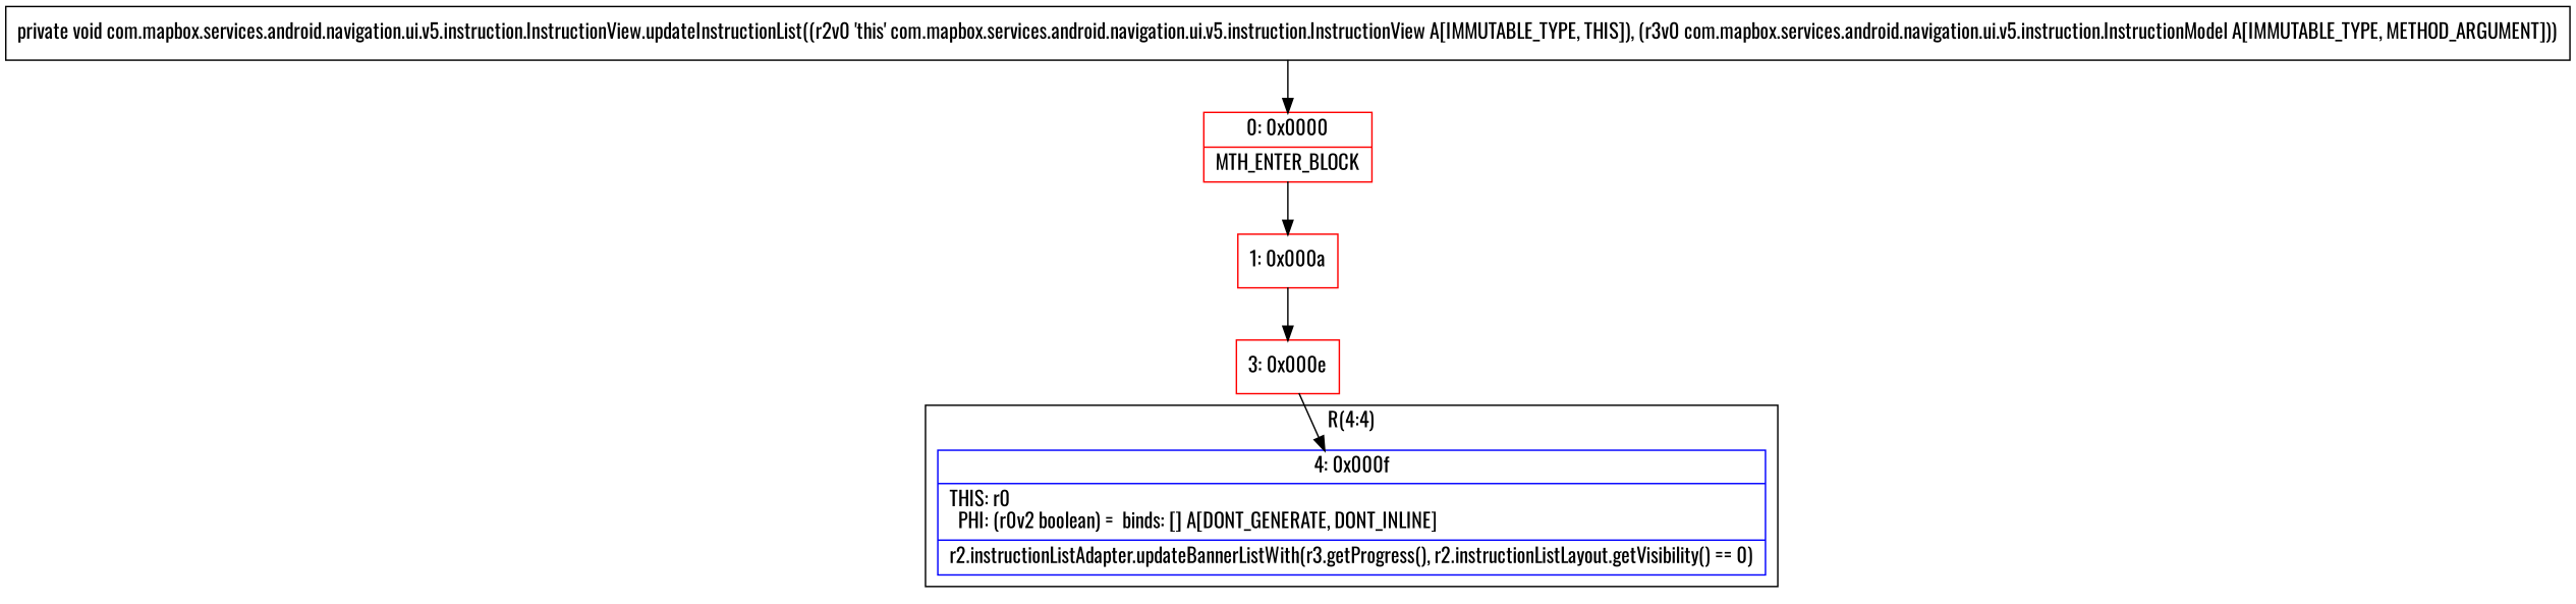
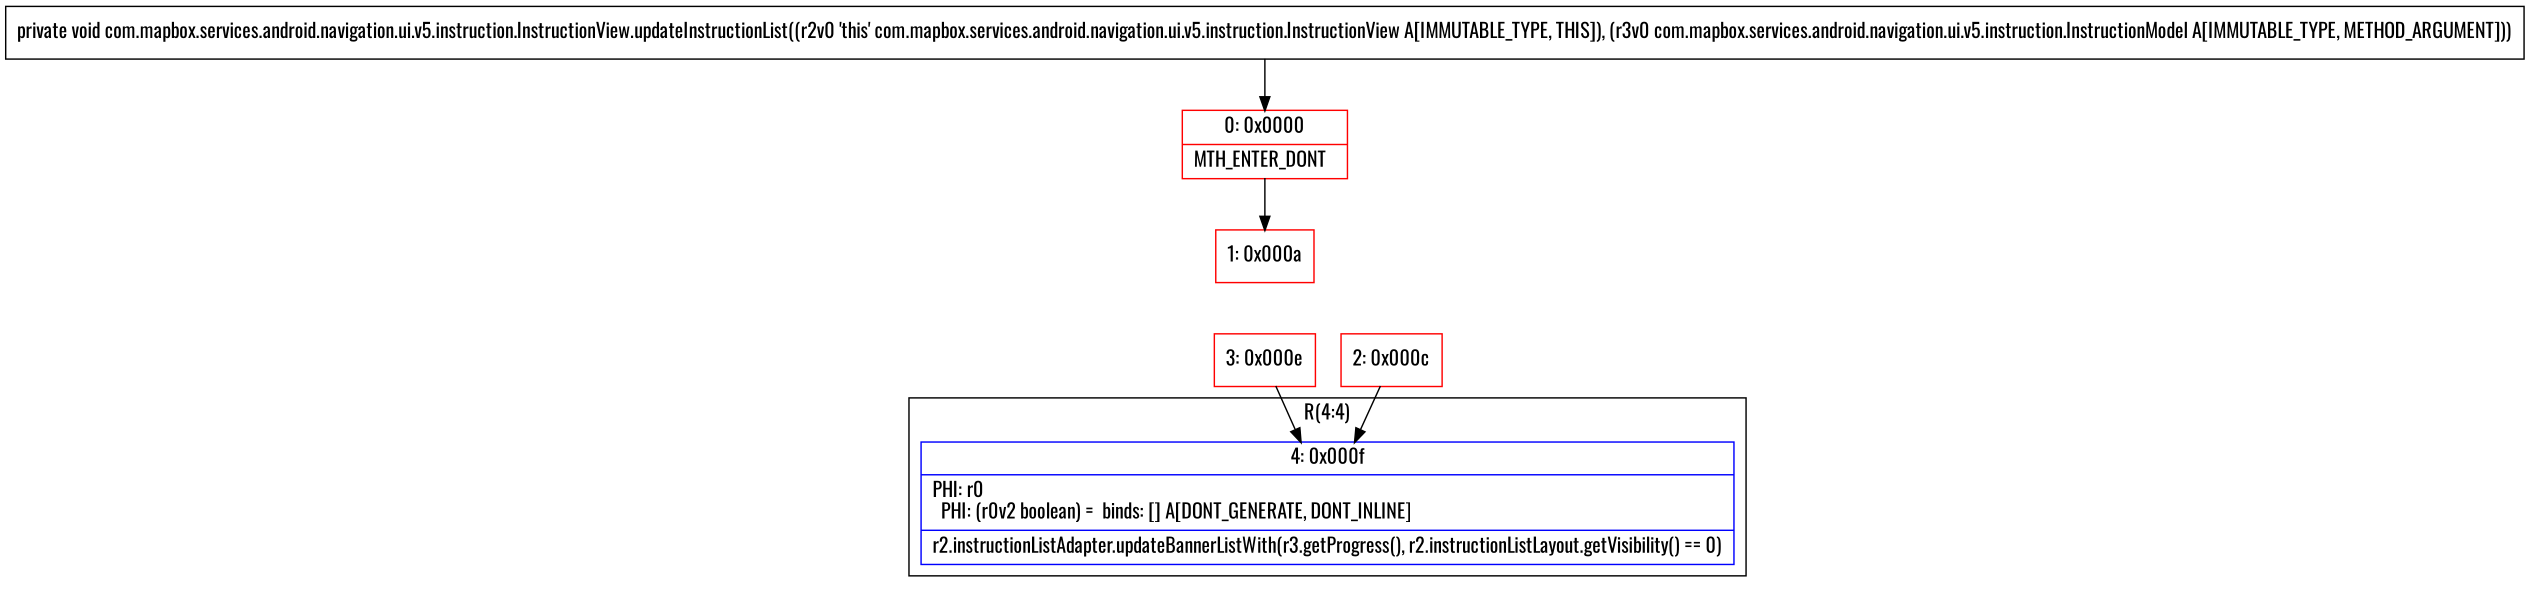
  digraph {
    fontname=Oswald
    node [color=red fontname=Oswald shape=record]
    edge [fontname=Oswald]
-   n1 [color=blue label="{4\:\ 0x000f|THIS: r0 \l  PHI: (r0v2 boolean) =  binds: [] A[DONT_GENERATE, DONT_INLINE]\l|r2.instructionListAdapter.updateBannerListWith(r3.getProgress(), r2.instructionListLayout.getVisibility() == 0)\l}"]
-   n2 [label="{0\:\ 0x0000|MTH_ENTER_BLOCK\l}"]
+   n1 [color=blue label="{4\:\ 0x000f|PHI: r0 \l  PHI: (r0v2 boolean) =  binds: [] A[DONT_GENERATE, DONT_INLINE]\l|r2.instructionListAdapter.updateBannerListWith(r3.getProgress(), r2.instructionListLayout.getVisibility() == 0)\l}"]
+   n2 [label="{0\:\ 0x0000|MTH_ENTER_DONT\l}"]
    n3 [label="{1\:\ 0x000a}"]
    n4 [label="{3\:\ 0x000e}"]
+   n5 [label="{2\:\ 0x000c}"]
    n6 [label="{private void com.mapbox.services.android.navigation.ui.v5.instruction.InstructionView.updateInstructionList((r2v0 'this' com.mapbox.services.android.navigation.ui.v5.instruction.InstructionView A[IMMUTABLE_TYPE, THIS]), (r3v0 com.mapbox.services.android.navigation.ui.v5.instruction.InstructionModel A[IMMUTABLE_TYPE, METHOD_ARGUMENT])) }" color=""]
    subgraph cluster_1 {
      label="R(4:4)"
      n1
    }
    n2 -> n3
-   n3 -> n4
    n4 -> n1
+   n5 -> n1
    n6 -> n2
  }
